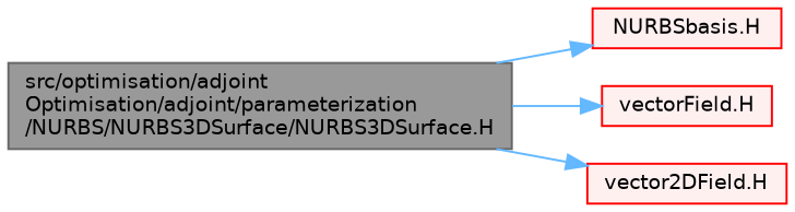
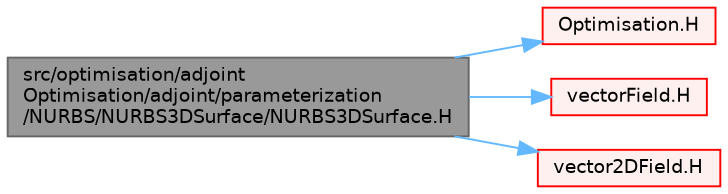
  digraph {
    rankdir=LR
    node [color=red fillcolor="#FFF0F0" fontname=Helvetica fontsize=10 shape=box style=filled]
    edge [color=steelblue1 fontname=Helvetica fontsize=10 labelfontname=Helvetica labelfontsize=10 style=solid]
    n1 [color=gray40 fillcolor=grey60 fontcolor=black height=0.2 label="src/optimisation/adjoint\lOptimisation/adjoint/parameterization\l/NURBS/NURBS3DSurface/NURBS3DSurface.H" width=0.4]
-   n2 [height=0.2 label="NURBSbasis.H" width=0.4]
+   n2 [height=0.2 label="Optimisation.H" width=0.4]
    n3 [height=0.2 label="vectorField.H" width=0.4]
    n4 [height=0.2 label="vector2DField.H" width=0.4]
    n1 -> n2
    n1 -> n3
    n1 -> n4
  }
